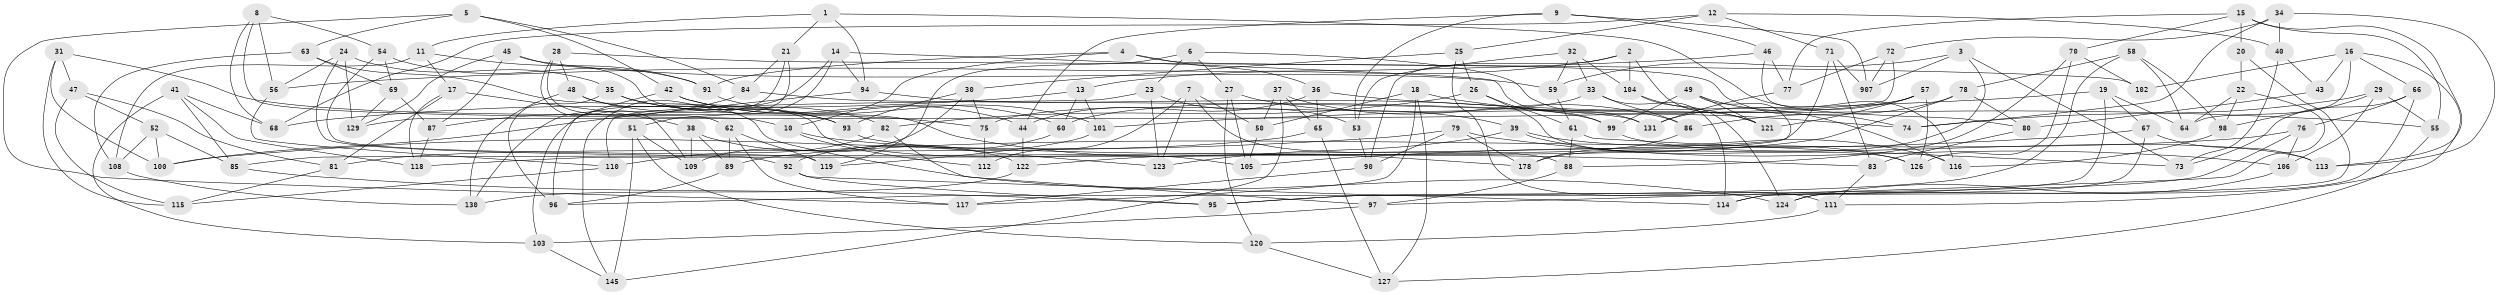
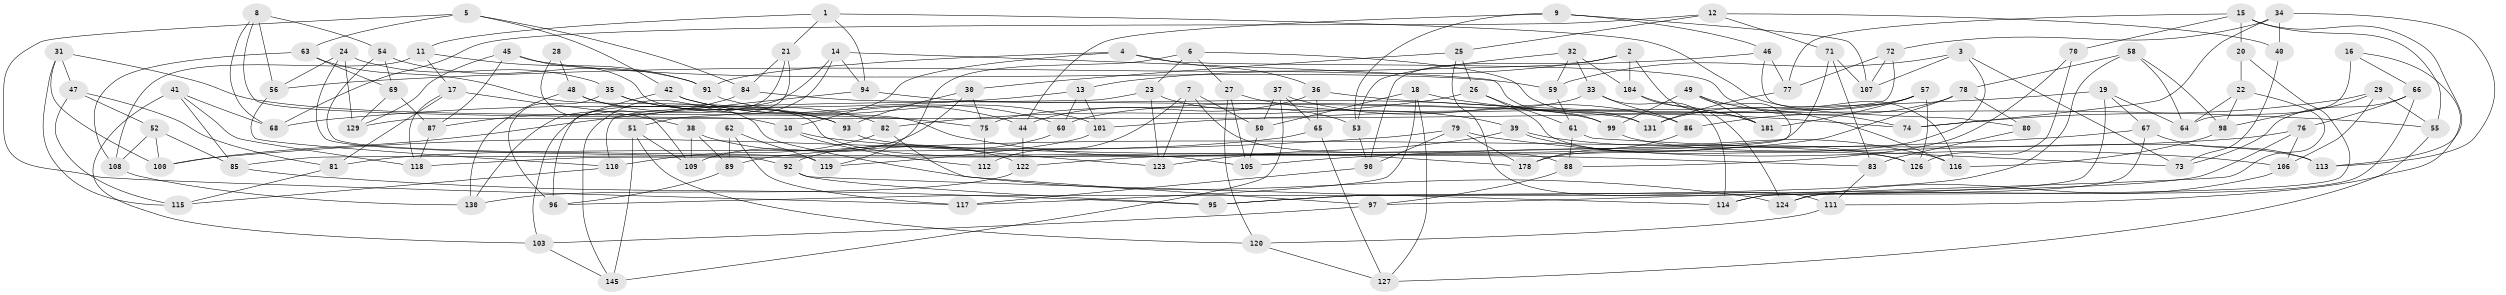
  graph {
    fontname="DejaVu Sans Mono"
    node [color=gray90 fontname="DejaVu Sans Mono" style=filled]
    edge [fontname="DejaVu Sans Mono"]
    1
    11
    21
    94
    116
    91
    17
    108
    84
    51
    130
    99
    100
    2
    13
    90
    104
-   121
+   121 [label=181]
    68
    60
    101
    117
    124
    3
    59
    73
-   107 [label=907]
+   107
    n28 [label=178]
    61
    4
    10
    36
    74
    112
    83
    44
    55
    65
    5
    42
    63
    96
    105
    69
    131
    87
    6
    23
    27
    119
    123
    53
    110
    39
    120
    7
    50
    88
    97
    8
    54
    56
    9
    46
    122
    77
    80
    111
    38
    81
    118
    12
    25
    40
    71
    26
    30
-   43
    85
    92
    14
    103
    n83 [label=145]
    113
    15
    20
    70
    22
    114
-   102
    126
    16
    64
    66
    109
    89
    115
    18
    127
    19
    67
    95
    98
    24
    35
    129
    82
    93
    75
    28
    48
    62
    29
    106
    31
    47
    52
    32
    33
    86
    34
    72
    37
    41
    76
    45
    49
    57
    58
    78
    79
    1 -- 11
    1 -- 21
    1 -- 94
    1 -- 116
    11 -- 91
    11 -- 17
    11 -- 108
    21 -- 84
    21 -- 51
    21 -- 130
    94 -- 99
    94 -- 100
    91 -- 101
    17 -- 38
    17 -- 81
    17 -- 118
    108 -- 130
    84 -- 131
    84 -- 87
    51 -- 120
    51 -- n83
    51 -- 109
    99 -- 113
    2 -- 13
    2 -- 90
    2 -- 104
    2 -- 121
    13 -- 68
    13 -- 60
    13 -- 101
    90 -- 117
    104 -- 121
    104 -- 124
    60 -- 92
    101 -- 119
    3 -- 59
    3 -- 73
    3 -- 107
    3 -- n28
    59 -- 61
    61 -- 73
    61 -- 88
    4 -- 91
    4 -- 10
    4 -- 36
    4 -- 74
    10 -- 112
    10 -- 83
    36 -- 44
    36 -- 55
    36 -- 65
    83 -- 111
    44 -- 122
    55 -- 127
    65 -- 81
    65 -- 127
    5 -- 84
    5 -- 117
    5 -- 42
    5 -- 63
    42 -- 60
    42 -- 44
    42 -- 96
    63 -- 108
    63 -- 105
    63 -- 69
    69 -- 87
    69 -- 129
    87 -- 118
    6 -- 131
    6 -- 23
    6 -- 27
    6 -- 119
    23 -- 123
    23 -- 53
    23 -- 110
    27 -- 105
    27 -- 39
    27 -- 120
    53 -- 90
    110 -- 115
    39 -- 116
    39 -- 123
    39 -- 126
    120 -- 127
    7 -- 112
    7 -- 123
    7 -- 50
    7 -- 88
    50 -- 105
    88 -- 97
    97 -- 103
    8 -- 68
    8 -- 10
    8 -- 54
    8 -- 56
    54 -- 91
    54 -- 69
    54 -- 119
    56 -- 110
    9 -- 107
    9 -- 44
    9 -- 53
    9 -- 46
    46 -- 56
    46 -- 77
    46 -- 80
    122 -- 130
    77 -- 131
    80 -- 83
    111 -- 120
    38 -- 122
    38 -- 109
    38 -- 89
    81 -- 115
    12 -- 68
    12 -- 25
    12 -- 40
    12 -- 71
    25 -- 111
    25 -- 26
    25 -- 30
    40 -- 73
-   40 -- 43
    71 -- 107
    71 -- 83
    71 -- 85
    26 -- 61
    26 -- 126
    26 -- 82
    30 -- 109
    30 -- 93
    30 -- 75
-   43 -- 80
    85 -- 95
    92 -- 114
    92 -- 95
    14 -- 94
    14 -- 99
    14 -- 103
    14 -- n83
    103 -- n83
    15 -- 55
    15 -- 77
    15 -- 113
    15 -- 20
    15 -- 70
    20 -- 22
    20 -- 114
    70 -- 88
-   70 -- 102
    70 -- 126
    22 -- 97
    22 -- 64
    22 -- 98
    16 -- 111
-   16 -- 43
-   16 -- 102
    16 -- 64
    16 -- 66
    66 -- 124
    66 -- 73
    66 -- 76
    89 -- 96
    18 -- 117
    18 -- 74
    18 -- 50
    18 -- 127
    19 -- 101
    19 -- 64
    19 -- 67
    19 -- 95
    67 -- 105
    67 -- 113
    67 -- 114
    98 -- 116
    24 -- 56
    24 -- 92
    24 -- 35
    24 -- 129
    35 -- 96
    35 -- 82
    35 -- 93
    82 -- 110
    82 -- 97
    93 -- 123
    75 -- 112
-   28 -- 102
    28 -- 109
    28 -- 48
-   28 -- 62
    48 -- 130
    48 -- 124
    48 -- 93
    62 -- 117
    62 -- 119
    62 -- 89
    29 -- 74
    29 -- 55
    29 -- 98
    29 -- 106
    106 -- 124
    31 -- 100
    31 -- 115
    31 -- 75
    31 -- 47
    47 -- 81
    47 -- 115
    47 -- 52
    52 -- 108
    52 -- 100
    52 -- 85
    32 -- 104
    32 -- 59
    32 -- 53
    32 -- 33
    33 -- 114
    33 -- 75
    33 -- 86
    86 -- n28
    34 -- 74
    34 -- 40
    34 -- 113
    34 -- 72
    72 -- 107
    72 -- 77
    72 -- 129
    37 -- 65
    37 -- 50
    37 -- n83
    37 -- 86
    41 -- 68
    41 -- 118
    41 -- 85
    41 -- 103
    76 -- 89
    76 -- 95
    76 -- 106
    45 -- 59
    45 -- n28
    45 -- 87
    45 -- 129
    49 -- 116
    49 -- 99
    49 -- 121
    49 -- 118
    57 -- 121
    57 -- 60
    57 -- 131
    57 -- 126
    58 -- 96
    58 -- 64
    58 -- 98
    58 -- 78
    78 -- 122
    78 -- 80
    78 -- 86
    79 -- 100
    79 -- 90
    79 -- n28
    79 -- 106
  }
